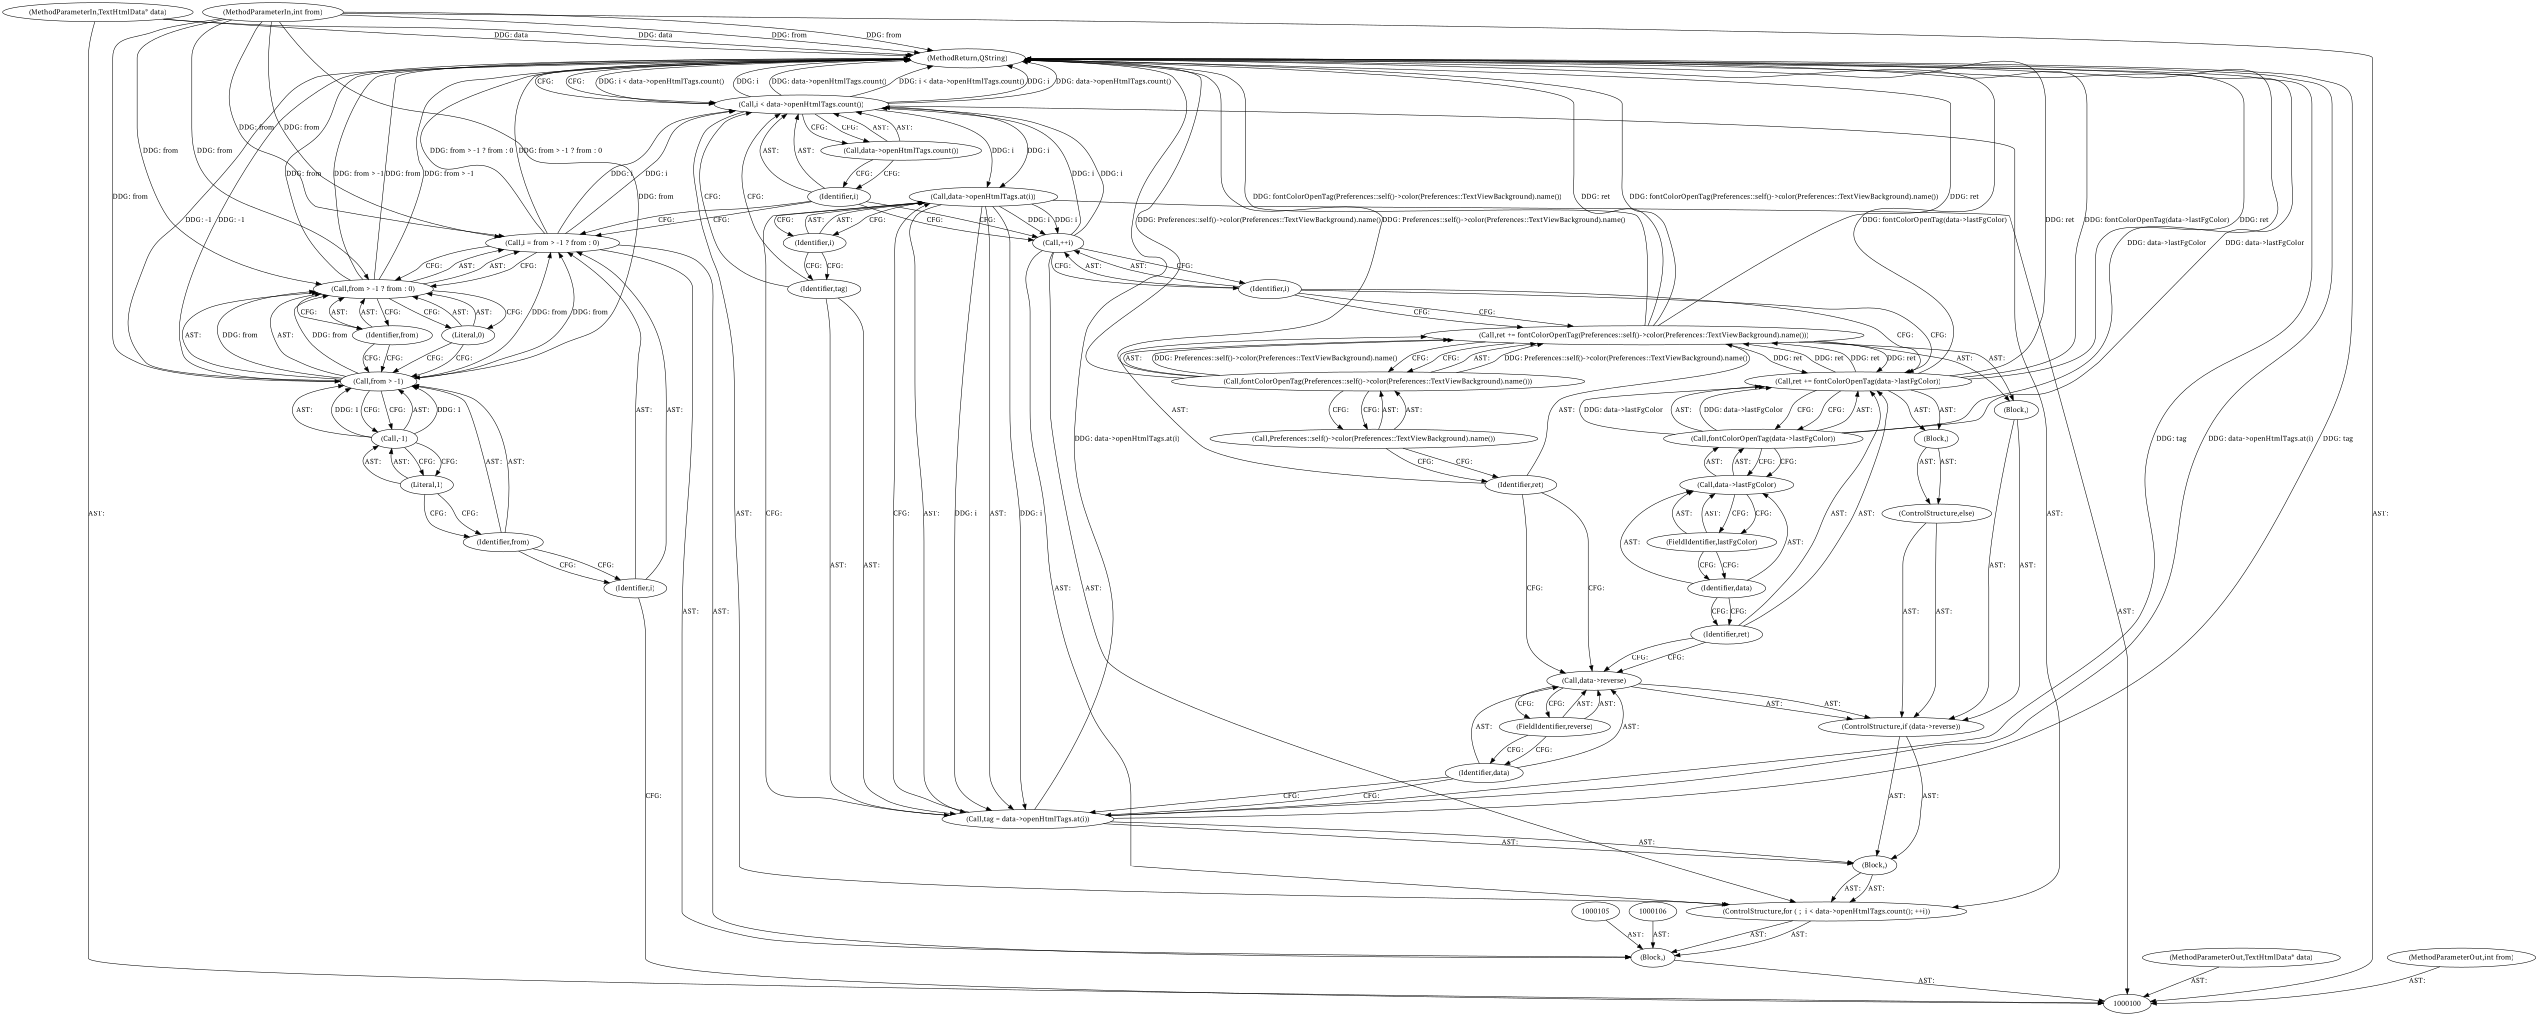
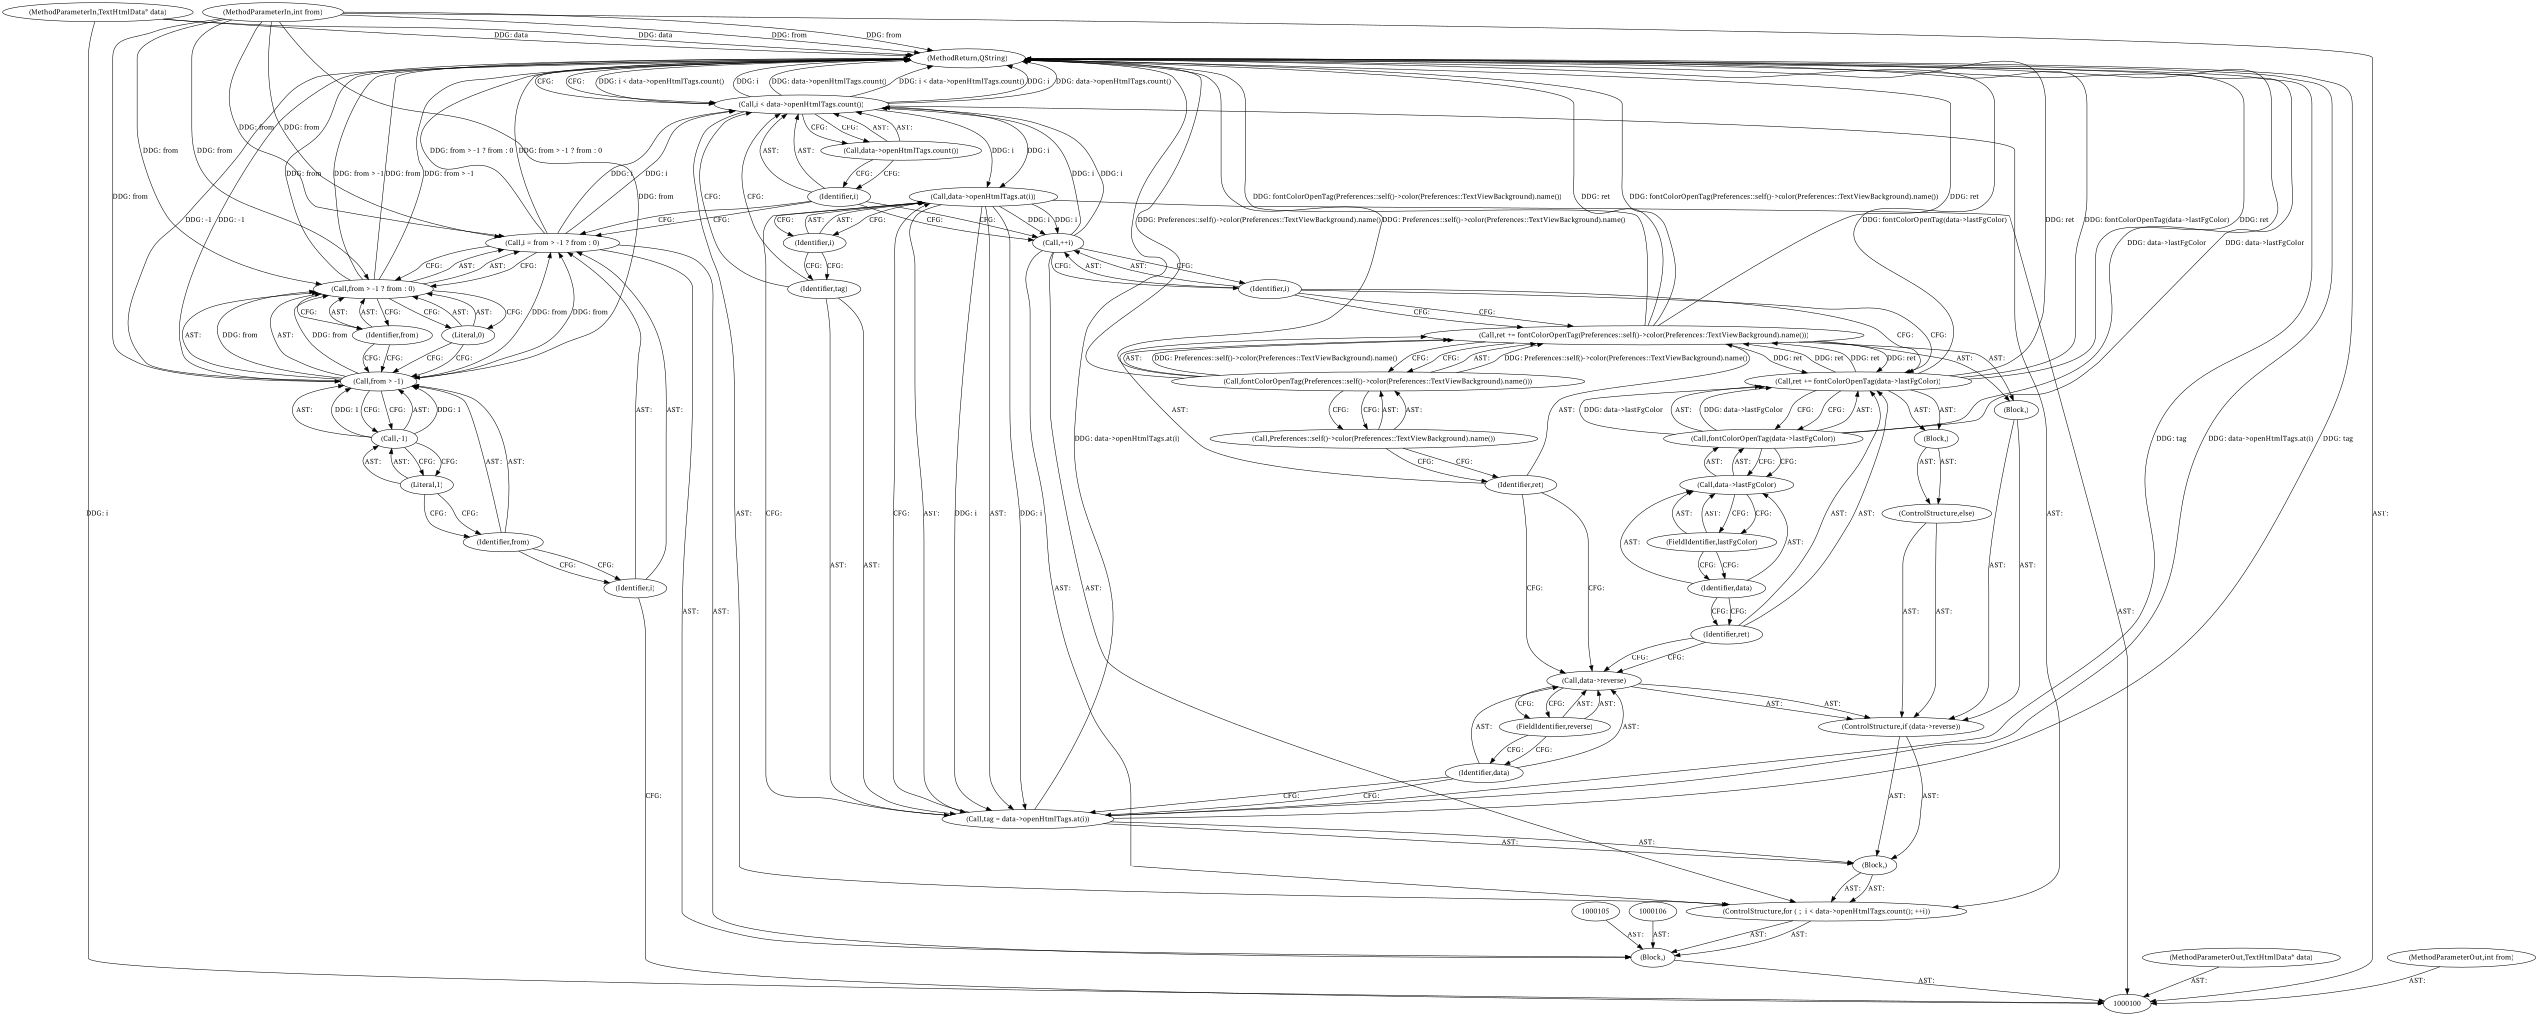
  digraph {
    fontname="PT Serif"
    node [fontname="PT Serif"]
    edge [fontname="PT Serif"]
    n1 [label="(MethodReturn,QString)"]
    n2 [label="(Call,i < data->openHtmlTags.count())"]
    n3 [label="(Call,data->openHtmlTags.count())"]
    n4 [label="(ControlStructure,for ( ;  i < data->openHtmlTags.count(); ++i))"]
    n5 [label="(Call,data->openHtmlTags.at(i))"]
    n6 [label="(MethodParameterIn,TextHtmlData* data)"]
    1000100
    n8 [label="(MethodParameterOut,TextHtmlData* data)"]
    n9 [label="(MethodParameterIn,int from)"]
    n10 [label="(Call,from > -1 ? from : 0)"]
    n11 [label="(Call,from > -1)"]
    n12 [label="(Call,i = from > -1 ? from : 0)"]
    n13 [label="(Identifier,from)"]
    n14 [label="(Literal,0)"]
    n15 [label="(Call,-1)"]
    n16 [label="(Block,)"]
    n17 [label="(MethodParameterOut,int from)"]
    n18 [label="(Block,)"]
    n19 [label="(ControlStructure,if (data->reverse))"]
    n20 [label="(Block,)"]
    n21 [label="(Call,ret += fontColorOpenTag(Preferences::self()->color(Preferences::TextViewBackground).name()))"]
    n22 [label="(Call,fontColorOpenTag(Preferences::self()->color(Preferences::TextViewBackground).name()))"]
    n23 [label="(Call,ret += fontColorOpenTag(data->lastFgColor))"]
    n24 [label="(Call,Preferences::self()->color(Preferences::TextViewBackground).name())"]
    n25 [label="(Block,)"]
    n26 [label="(Call,fontColorOpenTag(data->lastFgColor))"]
    n27 [label="(Identifier,ret)"]
    n28 [label="(Call,data->reverse)"]
    n29 [label="(FieldIdentifier,reverse)"]
    n30 [label="(ControlStructure,else)"]
    n31 [label="(Call,data->lastFgColor)"]
    n32 [label="(Identifier,ret)"]
    n33 [label="(FieldIdentifier,lastFgColor)"]
    n34 [label="(Identifier,data)"]
    n35 [label="(Literal,1)"]
    n36 [label="(Identifier,from)"]
    n37 [label="(Identifier,i)"]
    n38 [label="(Identifier,i)"]
    n39 [label="(Call,++i)"]
    n40 [label="(Identifier,i)"]
    n41 [label="(Call,tag = data->openHtmlTags.at(i))"]
    n42 [label="(Identifier,i)"]
    n43 [label="(Identifier,tag)"]
    n44 [label="(Identifier,data)"]
    1000105
    1000106
    n1 -> n2 [label="CFG: "]
    n1 -> n2 [label="CFG: "]
    n2 -> n1 [label="DDG: i < data->openHtmlTags.count()"]
    n2 -> n1 [label="DDG: i"]
    n2 -> n1 [label="DDG: data->openHtmlTags.count()"]
    n2 -> n1 [label="DDG: i < data->openHtmlTags.count()"]
    n2 -> n1 [label="DDG: i"]
    n2 -> n1 [label="DDG: data->openHtmlTags.count()"]
    n2 -> n3 [label="CFG: "]
    n2 -> n3 [label="CFG: "]
    n2 -> n4 [label="AST: "]
    n2 -> n4 [label="AST: "]
    n2 -> n5 [label="DDG: i"]
    n2 -> n5 [label="DDG: i"]
    n3 -> n2 [label="AST: "]
    n3 -> n2 [label="AST: "]
    n3 -> n38 [label="CFG: "]
    n3 -> n38 [label="CFG: "]
    n4 -> n16 [label="AST: "]
    n4 -> n16 [label="AST: "]
    n5 -> 1000100 [label="AST: "]
    n5 -> n39 [label="DDG: i"]
    n5 -> n39 [label="DDG: i"]
    n5 -> n40 [label="CFG: "]
    n5 -> n40 [label="CFG: "]
    n5 -> n41 [label="AST: "]
    n5 -> n41 [label="DDG: i"]
    n5 -> n41 [label="AST: "]
    n5 -> n41 [label="DDG: i"]
    n6 -> n1 [label="DDG: data"]
    n6 -> n1 [label="DDG: data"]
-   n6 -> 1000100 [label="AST: "]
+   n6 -> 1000100 [label="DDG: i"]
    n8 -> 1000100 [label="AST: "]
    n9 -> n1 [label="DDG: from"]
    n9 -> n1 [label="DDG: from"]
    n9 -> 1000100 [label="AST: "]
    n9 -> n10 [label="DDG: from"]
    n9 -> n10 [label="DDG: from"]
    n9 -> n11 [label="DDG: from"]
    n9 -> n11 [label="DDG: from"]
    n9 -> n12 [label="DDG: from"]
    n9 -> n12 [label="DDG: from"]
    n10 -> n1 [label="DDG: from"]
    n10 -> n1 [label="DDG: from > -1"]
    n10 -> n1 [label="DDG: from"]
    n10 -> n1 [label="DDG: from > -1"]
    n10 -> n12 [label="AST: "]
    n10 -> n12 [label="AST: "]
    n10 -> n13 [label="CFG: "]
    n10 -> n13 [label="CFG: "]
    n10 -> n14 [label="CFG: "]
    n10 -> n14 [label="CFG: "]
    n11 -> n1 [label="DDG: -1"]
    n11 -> n1 [label="DDG: -1"]
    n11 -> n10 [label="AST: "]
    n11 -> n10 [label="DDG: from"]
    n11 -> n10 [label="AST: "]
    n11 -> n10 [label="DDG: from"]
    n11 -> n12 [label="DDG: from"]
    n11 -> n12 [label="DDG: from"]
    n11 -> n15 [label="CFG: "]
    n11 -> n15 [label="CFG: "]
    n12 -> n1 [label="DDG: from > -1 ? from : 0"]
    n12 -> n1 [label="DDG: from > -1 ? from : 0"]
    n12 -> n2 [label="DDG: i"]
    n12 -> n2 [label="DDG: i"]
    n12 -> n10 [label="CFG: "]
    n12 -> n10 [label="CFG: "]
    n12 -> n16 [label="AST: "]
    n12 -> n16 [label="AST: "]
    n13 -> n10 [label="AST: "]
    n13 -> n10 [label="AST: "]
    n13 -> n11 [label="CFG: "]
    n13 -> n11 [label="CFG: "]
    n14 -> n10 [label="AST: "]
    n14 -> n10 [label="AST: "]
    n14 -> n11 [label="CFG: "]
    n14 -> n11 [label="CFG: "]
    n15 -> n11 [label="AST: "]
    n15 -> n11 [label="DDG: 1"]
    n15 -> n11 [label="AST: "]
    n15 -> n11 [label="DDG: 1"]
    n15 -> n35 [label="CFG: "]
    n15 -> n35 [label="CFG: "]
    n16 -> 1000100 [label="AST: "]
    n17 -> 1000100 [label="AST: "]
    n18 -> n19 [label="AST: "]
    n18 -> n19 [label="AST: "]
    n19 -> n20 [label="AST: "]
    n19 -> n20 [label="AST: "]
    n20 -> n4 [label="AST: "]
    n20 -> n4 [label="AST: "]
    n21 -> n1 [label="DDG: fontColorOpenTag(Preferences::self()->color(Preferences::TextViewBackground).name())"]
    n21 -> n1 [label="DDG: ret"]
    n21 -> n1 [label="DDG: fontColorOpenTag(Preferences::self()->color(Preferences::TextViewBackground).name())"]
    n21 -> n1 [label="DDG: ret"]
    n21 -> n18 [label="AST: "]
    n21 -> n18 [label="AST: "]
    n21 -> n22 [label="CFG: "]
    n21 -> n22 [label="CFG: "]
    n21 -> n23 [label="DDG: ret"]
    n21 -> n23 [label="DDG: ret"]
    n22 -> n1 [label="DDG: Preferences::self()->color(Preferences::TextViewBackground).name()"]
    n22 -> n1 [label="DDG: Preferences::self()->color(Preferences::TextViewBackground).name()"]
    n22 -> n21 [label="AST: "]
    n22 -> n21 [label="DDG: Preferences::self()->color(Preferences::TextViewBackground).name()"]
    n22 -> n21 [label="AST: "]
    n22 -> n21 [label="DDG: Preferences::self()->color(Preferences::TextViewBackground).name()"]
    n22 -> n24 [label="CFG: "]
    n22 -> n24 [label="CFG: "]
    n23 -> n1 [label="DDG: fontColorOpenTag(data->lastFgColor)"]
    n23 -> n1 [label="DDG: ret"]
    n23 -> n1 [label="DDG: fontColorOpenTag(data->lastFgColor)"]
    n23 -> n1 [label="DDG: ret"]
    n23 -> n21 [label="DDG: ret"]
    n23 -> n21 [label="DDG: ret"]
    n23 -> n25 [label="AST: "]
    n23 -> n25 [label="AST: "]
    n23 -> n26 [label="CFG: "]
    n23 -> n26 [label="CFG: "]
    n24 -> n22 [label="AST: "]
    n24 -> n22 [label="AST: "]
    n24 -> n27 [label="CFG: "]
    n24 -> n27 [label="CFG: "]
    n25 -> n30 [label="AST: "]
    n25 -> n30 [label="AST: "]
    n26 -> n1 [label="DDG: data->lastFgColor"]
    n26 -> n1 [label="DDG: data->lastFgColor"]
    n26 -> n23 [label="AST: "]
    n26 -> n23 [label="DDG: data->lastFgColor"]
    n26 -> n23 [label="AST: "]
    n26 -> n23 [label="DDG: data->lastFgColor"]
    n26 -> n31 [label="CFG: "]
    n26 -> n31 [label="CFG: "]
    n27 -> n21 [label="AST: "]
    n27 -> n21 [label="AST: "]
    n27 -> n28 [label="CFG: "]
    n27 -> n28 [label="CFG: "]
    n28 -> n19 [label="AST: "]
    n28 -> n19 [label="AST: "]
    n28 -> n29 [label="CFG: "]
    n28 -> n29 [label="CFG: "]
    n29 -> n28 [label="AST: "]
    n29 -> n28 [label="AST: "]
    n29 -> n44 [label="CFG: "]
    n29 -> n44 [label="CFG: "]
    n30 -> n19 [label="AST: "]
    n30 -> n19 [label="AST: "]
    n31 -> n26 [label="AST: "]
    n31 -> n26 [label="AST: "]
    n31 -> n33 [label="CFG: "]
    n31 -> n33 [label="CFG: "]
    n32 -> n23 [label="AST: "]
    n32 -> n23 [label="AST: "]
    n32 -> n28 [label="CFG: "]
    n32 -> n28 [label="CFG: "]
    n33 -> n31 [label="AST: "]
    n33 -> n31 [label="AST: "]
    n33 -> n34 [label="CFG: "]
    n33 -> n34 [label="CFG: "]
    n34 -> n31 [label="AST: "]
    n34 -> n31 [label="AST: "]
    n34 -> n32 [label="CFG: "]
    n34 -> n32 [label="CFG: "]
    n35 -> n15 [label="AST: "]
    n35 -> n15 [label="AST: "]
    n35 -> n36 [label="CFG: "]
    n35 -> n36 [label="CFG: "]
    n36 -> n11 [label="AST: "]
    n36 -> n11 [label="AST: "]
    n36 -> n37 [label="CFG: "]
    n36 -> n37 [label="CFG: "]
    n37 -> 1000100 [label="CFG: "]
    n37 -> n12 [label="AST: "]
    n37 -> n12 [label="AST: "]
    n38 -> n2 [label="AST: "]
    n38 -> n2 [label="AST: "]
    n38 -> n12 [label="CFG: "]
    n38 -> n12 [label="CFG: "]
    n38 -> n39 [label="CFG: "]
    n38 -> n39 [label="CFG: "]
    n39 -> n2 [label="DDG: i"]
    n39 -> n2 [label="DDG: i"]
    n39 -> n4 [label="AST: "]
    n39 -> n4 [label="AST: "]
    n39 -> n42 [label="CFG: "]
    n39 -> n42 [label="CFG: "]
    n40 -> n5 [label="AST: "]
    n40 -> n5 [label="AST: "]
    n40 -> n43 [label="CFG: "]
    n40 -> n43 [label="CFG: "]
    n41 -> n1 [label="DDG: data->openHtmlTags.at(i)"]
    n41 -> n1 [label="DDG: tag"]
    n41 -> n1 [label="DDG: data->openHtmlTags.at(i)"]
    n41 -> n1 [label="DDG: tag"]
    n41 -> n5 [label="CFG: "]
    n41 -> n5 [label="CFG: "]
    n41 -> n20 [label="AST: "]
    n41 -> n20 [label="AST: "]
    n42 -> n21 [label="CFG: "]
    n42 -> n21 [label="CFG: "]
    n42 -> n23 [label="CFG: "]
    n42 -> n23 [label="CFG: "]
    n42 -> n39 [label="AST: "]
    n42 -> n39 [label="AST: "]
    n43 -> n2 [label="CFG: "]
    n43 -> n2 [label="CFG: "]
    n43 -> n41 [label="AST: "]
    n43 -> n41 [label="AST: "]
    n44 -> n28 [label="AST: "]
    n44 -> n28 [label="AST: "]
    n44 -> n41 [label="CFG: "]
    n44 -> n41 [label="CFG: "]
    1000105 -> n16 [label="AST: "]
    1000106 -> n16 [label="AST: "]
  }
